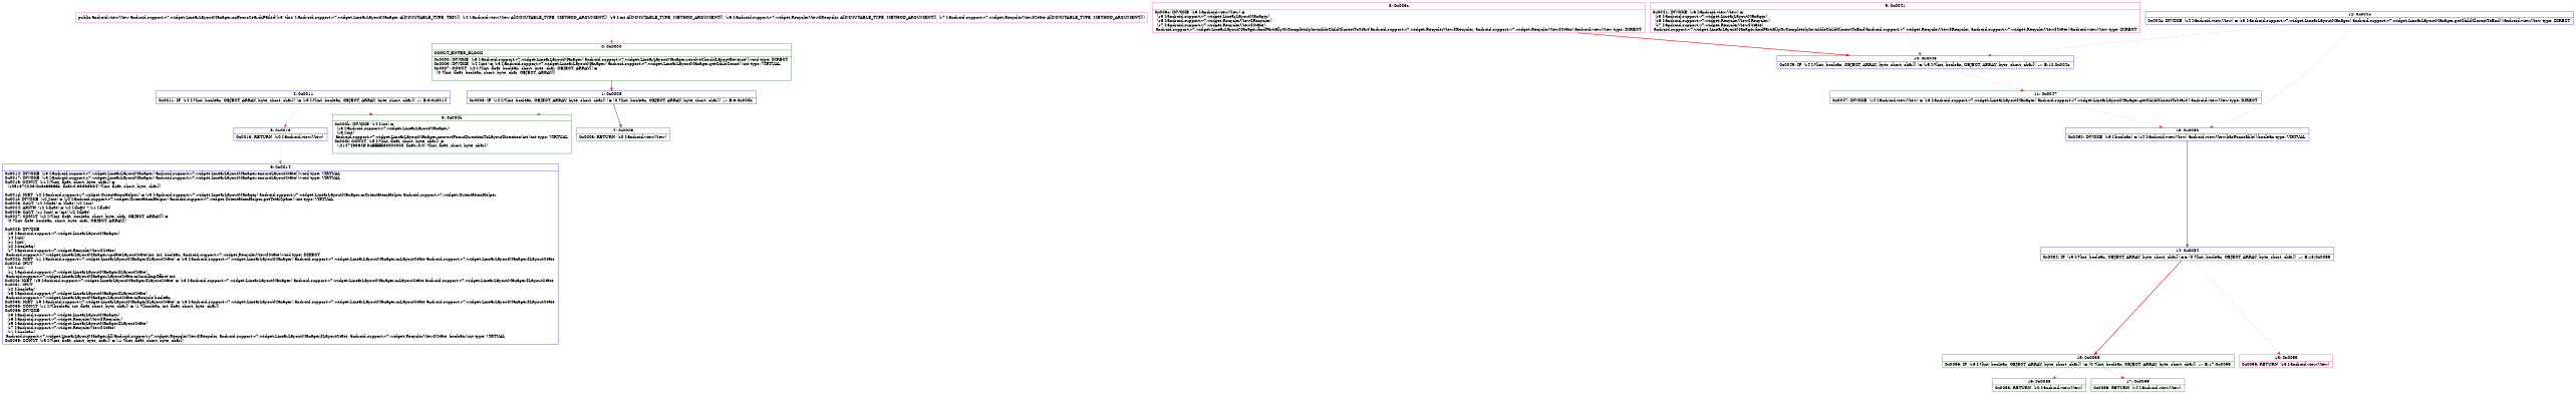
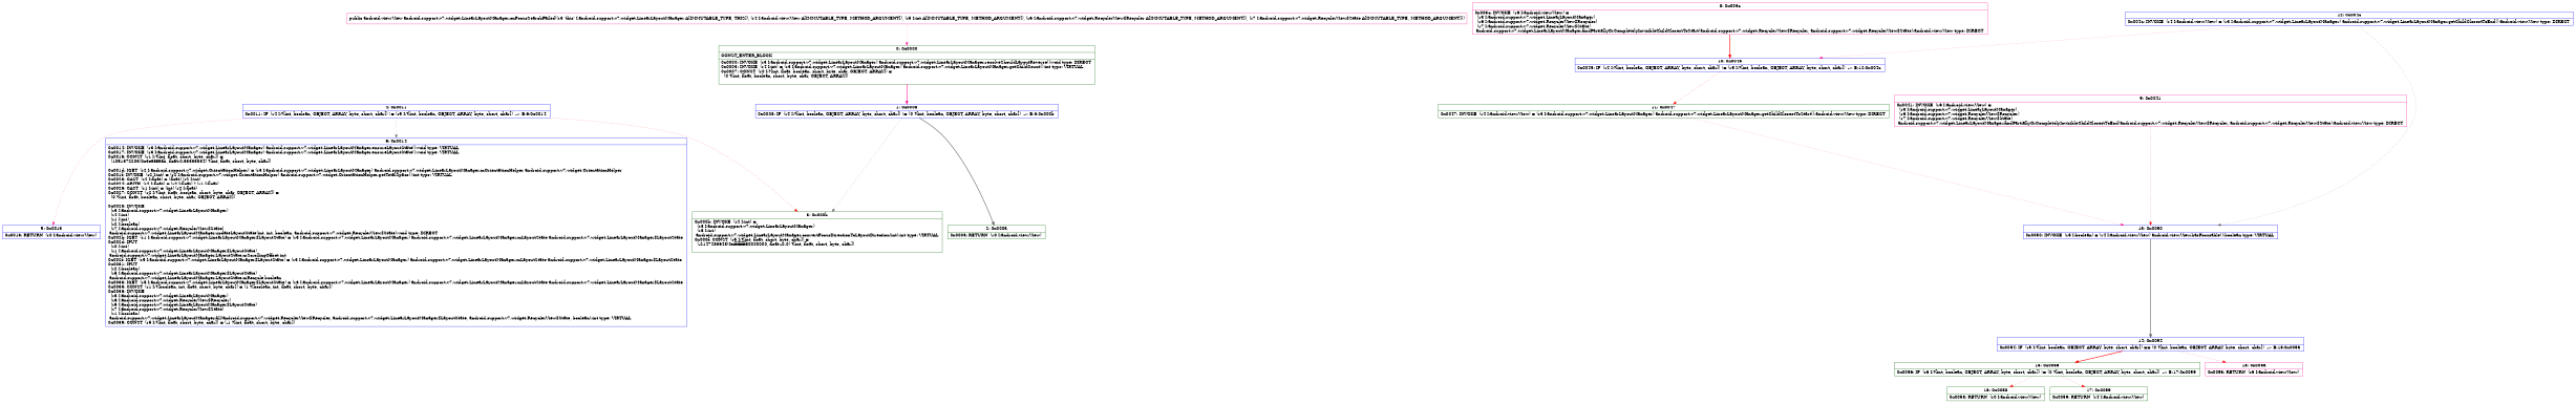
  digraph {
    node [color=blue shape=record]
    edge [color=red style=dotted]
    n1 [color=darkgreen label="{0\:\ 0x0000|CONST_ENTER_BLOCK\l|0x0000: INVOKE  (r3 I:android.support.v7.widget.LinearLayoutManager) android.support.v7.widget.LinearLayoutManager.resolveShouldLayoutReverse():void type: DIRECT \l0x0003: INVOKE  (r4 I:int) = (r3 I:android.support.v7.widget.LinearLayoutManager) android.support.v7.widget.LinearLayoutManager.getChildCount():int type: VIRTUAL \l0x0007: CONST  (r0 I:?[int, float, boolean, short, byte, char, OBJECT, ARRAY]) = \l  (0 ?[int, float, boolean, short, byte, char, OBJECT, ARRAY])\l \l}"]
    n2 [label="{1\:\ 0x0008|0x0008: IF  (r4 I:?[int, boolean, OBJECT, ARRAY, byte, short, char]) != (0 ?[int, boolean, OBJECT, ARRAY, byte, short, char])  \-\> B:3:0x000b \l}"]
    n3 [color=darkgreen label="{2\:\ 0x000a|0x000a: RETURN  (r0 I:android.view.View) \l}"]
    n4 [color=darkgreen label="{3\:\ 0x000b|0x000b: INVOKE  (r4 I:int) = \l  (r3 I:android.support.v7.widget.LinearLayoutManager)\l  (r5 I:int)\l android.support.v7.widget.LinearLayoutManager.convertFocusDirectionToLayoutDirection(int):int type: VIRTUAL \l0x000f: CONST  (r5 I:?[int, float, short, byte, char]) = \l  (\-2147483648(0xffffffff80000000, float:\-0.0) ?[int, float, short, byte, char])\l \l}"]
    n5 [label="{4\:\ 0x0011|0x0011: IF  (r4 I:?[int, boolean, OBJECT, ARRAY, byte, short, char]) != (r5 I:?[int, boolean, OBJECT, ARRAY, byte, short, char])  \-\> B:6:0x0014 \l}"]
    n6 [label="{5\:\ 0x0013|0x0013: RETURN  (r0 I:android.view.View) \l}"]
    n7 [label="{6\:\ 0x0014|0x0014: INVOKE  (r3 I:android.support.v7.widget.LinearLayoutManager) android.support.v7.widget.LinearLayoutManager.ensureLayoutState():void type: VIRTUAL \l0x0017: INVOKE  (r3 I:android.support.v7.widget.LinearLayoutManager) android.support.v7.widget.LinearLayoutManager.ensureLayoutState():void type: VIRTUAL \l0x001a: CONST  (r1 I:?[int, float, short, byte, char]) = \l  (1051372203(0x3eaaaaab, float:0.33333334) ?[int, float, short, byte, char])\l \l0x001d: IGET  (r2 I:android.support.v7.widget.OrientationHelper) = (r3 I:android.support.v7.widget.LinearLayoutManager) android.support.v7.widget.LinearLayoutManager.mOrientationHelper android.support.v7.widget.OrientationHelper \l0x001f: INVOKE  (r2 I:int) = (r2 I:android.support.v7.widget.OrientationHelper) android.support.v7.widget.OrientationHelper.getTotalSpace():int type: VIRTUAL \l0x0023: CAST  (r2 I:float) = (float) (r2 I:int) \l0x0024: ARITH  (r2 I:float) = (r2 I:float) * (r1 I:float) \l0x0026: CAST  (r1 I:int) = (int) (r2 I:float) \l0x0027: CONST  (r2 I:?[int, float, boolean, short, byte, char, OBJECT, ARRAY]) = \l  (0 ?[int, float, boolean, short, byte, char, OBJECT, ARRAY])\l \l0x0028: INVOKE  \l  (r3 I:android.support.v7.widget.LinearLayoutManager)\l  (r4 I:int)\l  (r1 I:int)\l  (r2 I:boolean)\l  (r7 I:android.support.v7.widget.RecyclerView$State)\l android.support.v7.widget.LinearLayoutManager.updateLayoutState(int, int, boolean, android.support.v7.widget.RecyclerView$State):void type: DIRECT \l0x002b: IGET  (r1 I:android.support.v7.widget.LinearLayoutManager$LayoutState) = (r3 I:android.support.v7.widget.LinearLayoutManager) android.support.v7.widget.LinearLayoutManager.mLayoutState android.support.v7.widget.LinearLayoutManager$LayoutState \l0x002d: IPUT  \l  (r0 I:int)\l  (r1 I:android.support.v7.widget.LinearLayoutManager$LayoutState)\l android.support.v7.widget.LinearLayoutManager.LayoutState.mScrollingOffset int \l0x002f: IGET  (r5 I:android.support.v7.widget.LinearLayoutManager$LayoutState) = (r3 I:android.support.v7.widget.LinearLayoutManager) android.support.v7.widget.LinearLayoutManager.mLayoutState android.support.v7.widget.LinearLayoutManager$LayoutState \l0x0031: IPUT  \l  (r2 I:boolean)\l  (r5 I:android.support.v7.widget.LinearLayoutManager$LayoutState)\l android.support.v7.widget.LinearLayoutManager.LayoutState.mRecycle boolean \l0x0033: IGET  (r5 I:android.support.v7.widget.LinearLayoutManager$LayoutState) = (r3 I:android.support.v7.widget.LinearLayoutManager) android.support.v7.widget.LinearLayoutManager.mLayoutState android.support.v7.widget.LinearLayoutManager$LayoutState \l0x0035: CONST  (r1 I:?[boolean, int, float, short, byte, char]) = (1 ?[boolean, int, float, short, byte, char]) \l0x0036: INVOKE  \l  (r3 I:android.support.v7.widget.LinearLayoutManager)\l  (r6 I:android.support.v7.widget.RecyclerView$Recycler)\l  (r5 I:android.support.v7.widget.LinearLayoutManager$LayoutState)\l  (r7 I:android.support.v7.widget.RecyclerView$State)\l  (r1 I:boolean)\l android.support.v7.widget.LinearLayoutManager.fill(android.support.v7.widget.RecyclerView$Recycler, android.support.v7.widget.LinearLayoutManager$LayoutState, android.support.v7.widget.RecyclerView$State, boolean):int type: VIRTUAL \l0x0039: CONST  (r5 I:?[int, float, short, byte, char]) = (\-1 ?[int, float, short, byte, char]) \l}"]
    n8 [color=deeppink label="{8\:\ 0x003c|0x003c: INVOKE  (r6 I:android.view.View) = \l  (r3 I:android.support.v7.widget.LinearLayoutManager)\l  (r6 I:android.support.v7.widget.RecyclerView$Recycler)\l  (r7 I:android.support.v7.widget.RecyclerView$State)\l android.support.v7.widget.LinearLayoutManager.findPartiallyOrCompletelyInvisibleChildClosestToStart(android.support.v7.widget.RecyclerView$Recycler, android.support.v7.widget.RecyclerView$State):android.view.View type: DIRECT \l}"]
    n9 [label="{10\:\ 0x0045|0x0045: IF  (r4 I:?[int, boolean, OBJECT, ARRAY, byte, short, char]) != (r5 I:?[int, boolean, OBJECT, ARRAY, byte, short, char])  \-\> B:12:0x004c \l}"]
    n10 [color=deeppink label="{9\:\ 0x0041|0x0041: INVOKE  (r6 I:android.view.View) = \l  (r3 I:android.support.v7.widget.LinearLayoutManager)\l  (r6 I:android.support.v7.widget.RecyclerView$Recycler)\l  (r7 I:android.support.v7.widget.RecyclerView$State)\l android.support.v7.widget.LinearLayoutManager.findPartiallyOrCompletelyInvisibleChildClosestToEnd(android.support.v7.widget.RecyclerView$Recycler, android.support.v7.widget.RecyclerView$State):android.view.View type: DIRECT \l}"]
    n11 [color=darkgreen label="{11\:\ 0x0047|0x0047: INVOKE  (r4 I:android.view.View) = (r3 I:android.support.v7.widget.LinearLayoutManager) android.support.v7.widget.LinearLayoutManager.getChildClosestToStart():android.view.View type: DIRECT \l}"]
    n12 [label="{13\:\ 0x0050|0x0050: INVOKE  (r5 I:boolean) = (r4 I:android.view.View) android.view.View.hasFocusable():boolean type: VIRTUAL \l}"]
    n13 [label="{12\:\ 0x004c|0x004c: INVOKE  (r4 I:android.view.View) = (r3 I:android.support.v7.widget.LinearLayoutManager) android.support.v7.widget.LinearLayoutManager.getChildClosestToEnd():android.view.View type: DIRECT \l}"]
    n14 [label="{14\:\ 0x0054|0x0054: IF  (r5 I:?[int, boolean, OBJECT, ARRAY, byte, short, char]) == (0 ?[int, boolean, OBJECT, ARRAY, byte, short, char])  \-\> B:18:0x005a \l}"]
    n15 [color=darkgreen label="{15\:\ 0x0056|0x0056: IF  (r6 I:?[int, boolean, OBJECT, ARRAY, byte, short, char]) != (0 ?[int, boolean, OBJECT, ARRAY, byte, short, char])  \-\> B:17:0x0059 \l}"]
    n16 [color=deeppink label="{18\:\ 0x005a|0x005a: RETURN  (r6 I:android.view.View) \l}"]
    n17 [color=darkgreen label="{16\:\ 0x0058|0x0058: RETURN  (r0 I:android.view.View) \l}"]
    n18 [color=darkgreen label="{17\:\ 0x0059|0x0059: RETURN  (r4 I:android.view.View) \l}"]
    n19 [color=deeppink label="{public android.view.View android.support.v7.widget.LinearLayoutManager.onFocusSearchFailed((r3 'this' I:android.support.v7.widget.LinearLayoutManager A[IMMUTABLE_TYPE, THIS]), (r4 I:android.view.View A[IMMUTABLE_TYPE, METHOD_ARGUMENT]), (r5 I:int A[IMMUTABLE_TYPE, METHOD_ARGUMENT]), (r6 I:android.support.v7.widget.RecyclerView$Recycler A[IMMUTABLE_TYPE, METHOD_ARGUMENT]), (r7 I:android.support.v7.widget.RecyclerView$State A[IMMUTABLE_TYPE, METHOD_ARGUMENT])) }"]
    n1 -> n2 [color=deeppink style=bold]
    n2 -> n3 [color=gray40 style=bold]
    n2 -> n4 [color=gray40]
    n5 -> n4
    n5 -> n6 [color=deeppink]
-   n6 -> n7 [color=gray40]
+   n5 -> n7 [color=gray40]
    n8 -> n9 [style=bold]
    n9 -> n11
-   n10 -> n9
+   n10 -> n12
    n11 -> n12 [color=deeppink]
    n12 -> n14 [color=gray40 style=bold]
    n13 -> n9 [color=deeppink]
    n13 -> n12 [color=gray40]
    n14 -> n15 [style=bold]
    n14 -> n16
-   n15 -> n17 [color=gray40]
+   n15 -> n17
    n15 -> n18
    n19 -> n1 [color=deeppink]
  }
